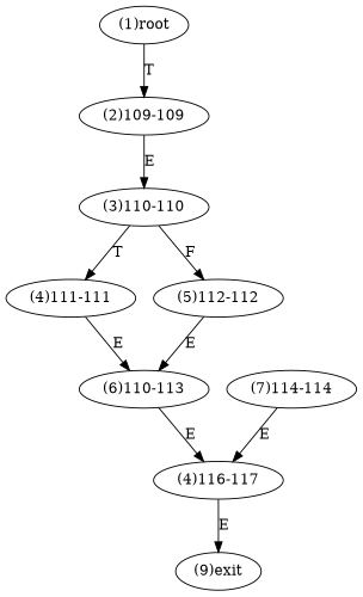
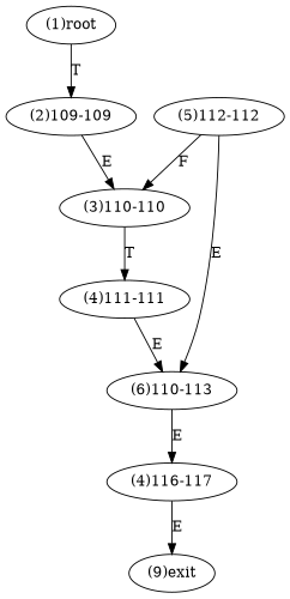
  digraph {
    n1 [label="(1)root"]
    n2 [label="(2)109-109"]
    n3 [label="(3)110-110"]
    n4 [label="(4)111-111"]
    n5 [label="(5)112-112"]
-   n6 [label="(7)114-114"]
    n7 [label="(4)116-117"]
    n8 [label="(6)110-113"]
    n9 [label="(9)exit"]
    n1 -> n2 [label=T]
    n2 -> n3 [label=E]
    n3 -> n4 [label=T]
-   n3 -> n5 [label=F]
+   n5 -> n3 [label=F]
    n4 -> n8 [label=E]
    n5 -> n8 [label=E]
-   n6 -> n7 [label=E]
    n7 -> n9 [label=E]
    n8 -> n7 [label=E]
  }
